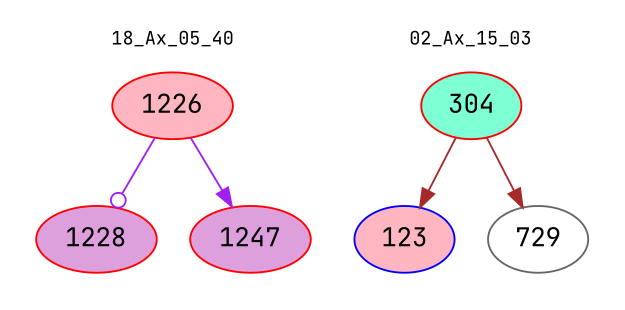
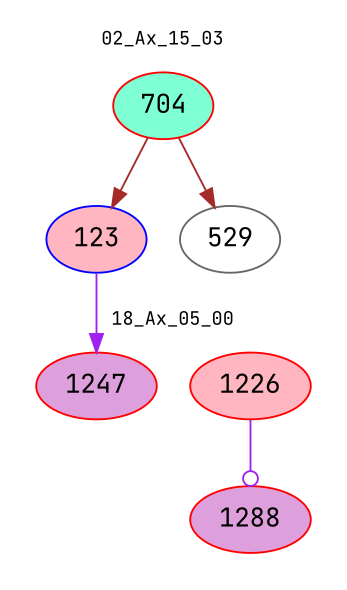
  digraph {
    fontname="JetBrains Mono"
    node [color=red fillcolor=lightpink fontname="JetBrains Mono" style=filled]
    edge [arrowhead=normal color=purple fontname="JetBrains Mono"]
    n1 [label=1226]
-   n2 [fillcolor=plum label=1228]
+   n2 [fillcolor=plum label=1288]
    n3 [fillcolor=plum label=1247]
-   n4 [fillcolor=aquamarine label=304]
+   n4 [fillcolor=aquamarine label=704]
    n5 [color=blue label=123]
-   n6 [color=gray40 fillcolor=white label=729]
+   n6 [color=gray40 fillcolor=white label=529]
    subgraph cluster_1 {
      color=white
      fontsize=10
-     label="18_Ax_05_40"
+     label="18_Ax_05_00"
      n1
      n2
      n3
    }
    subgraph cluster_2 {
      color=white
      fontsize=10
      label="02_Ax_15_03"
      n4
      n5
      n6
    }
    n1 -> n2 [arrowhead=odot]
-   n1 -> n3
+   n5 -> n3
    n4 -> n5 [color=brown]
    n4 -> n6 [color=brown]
  }
